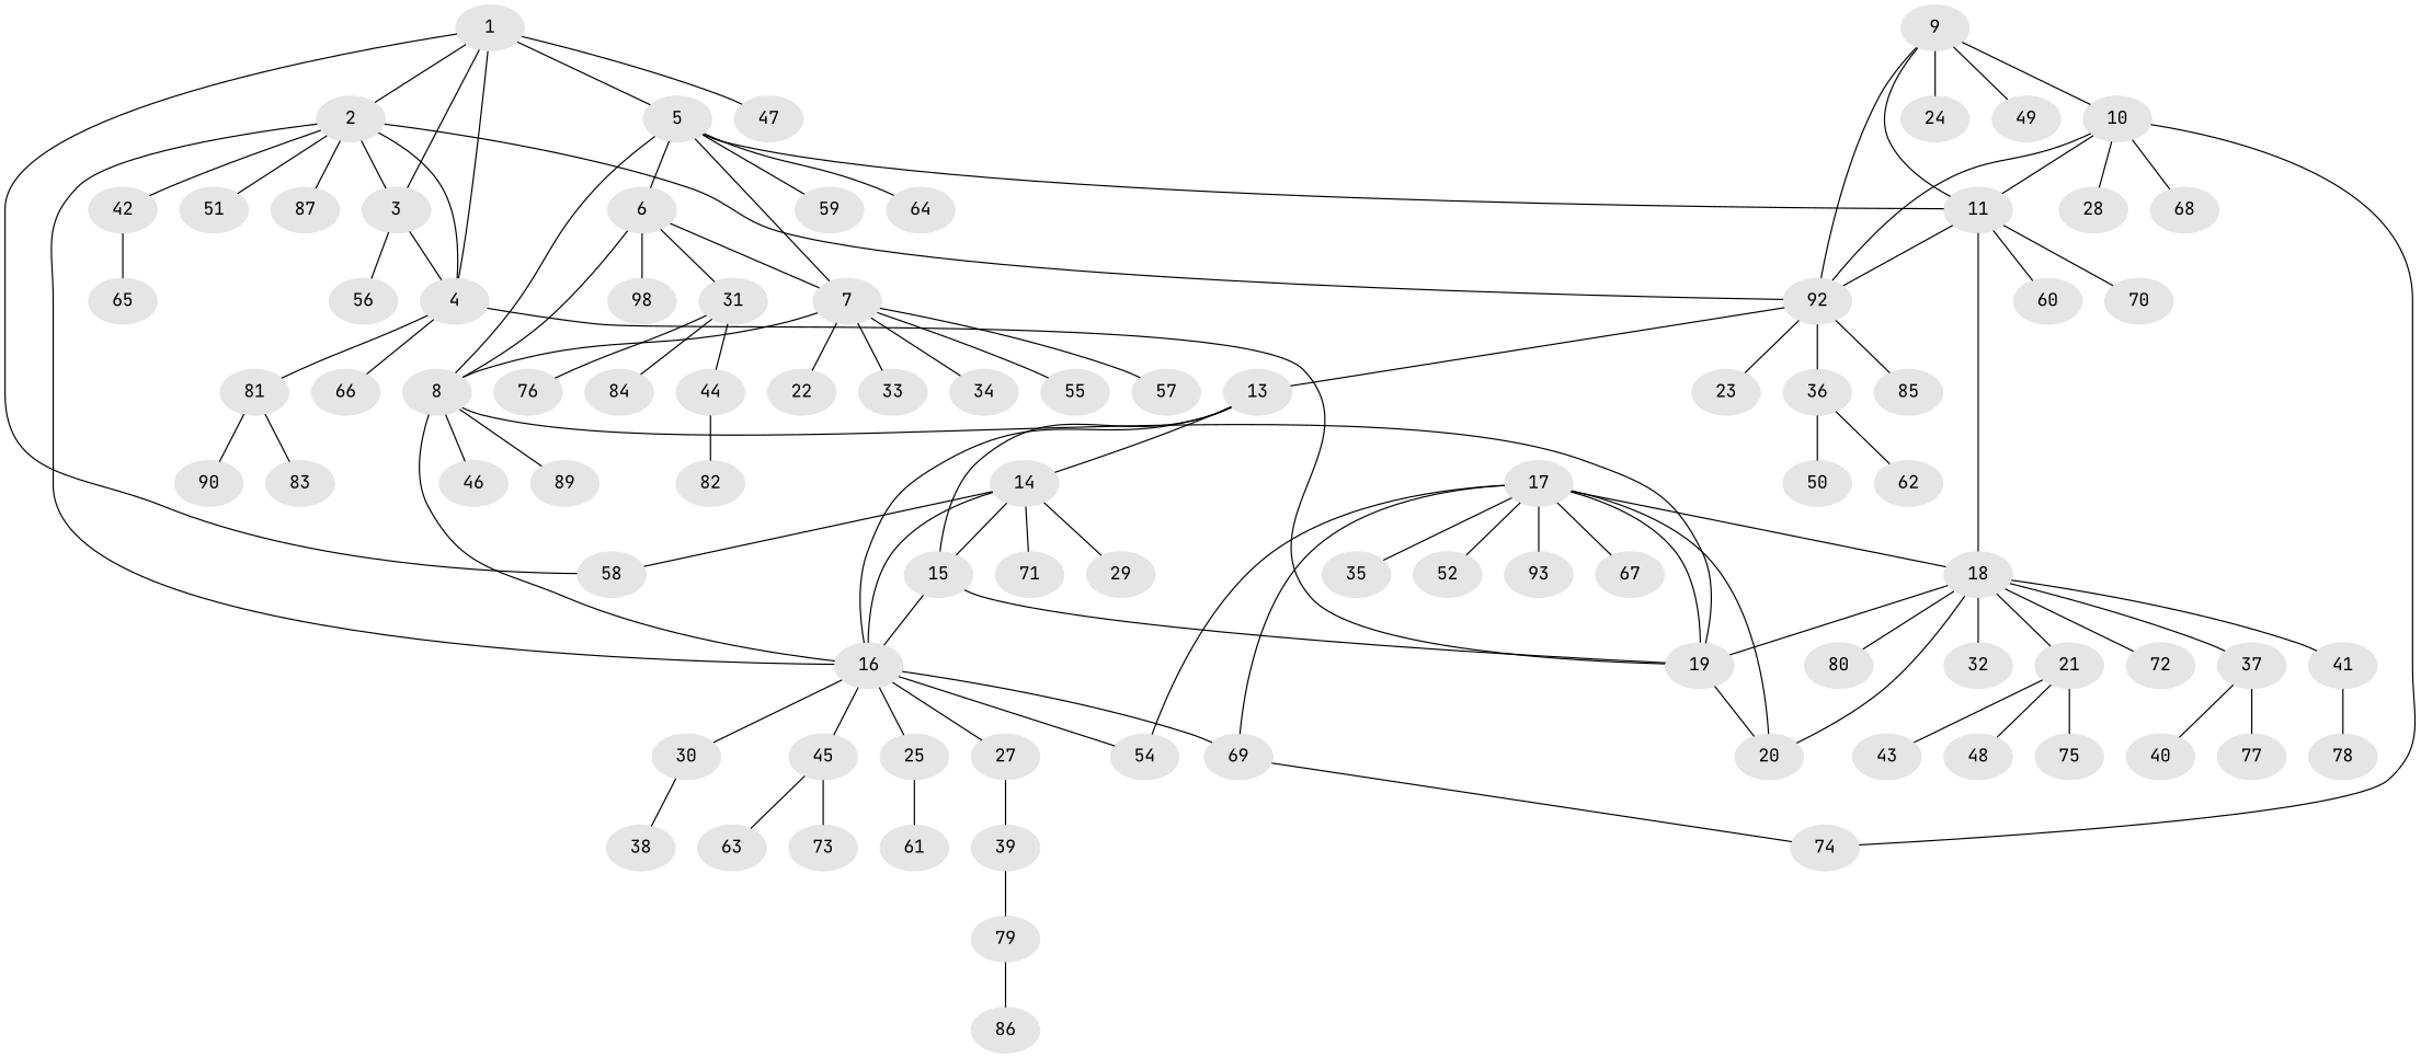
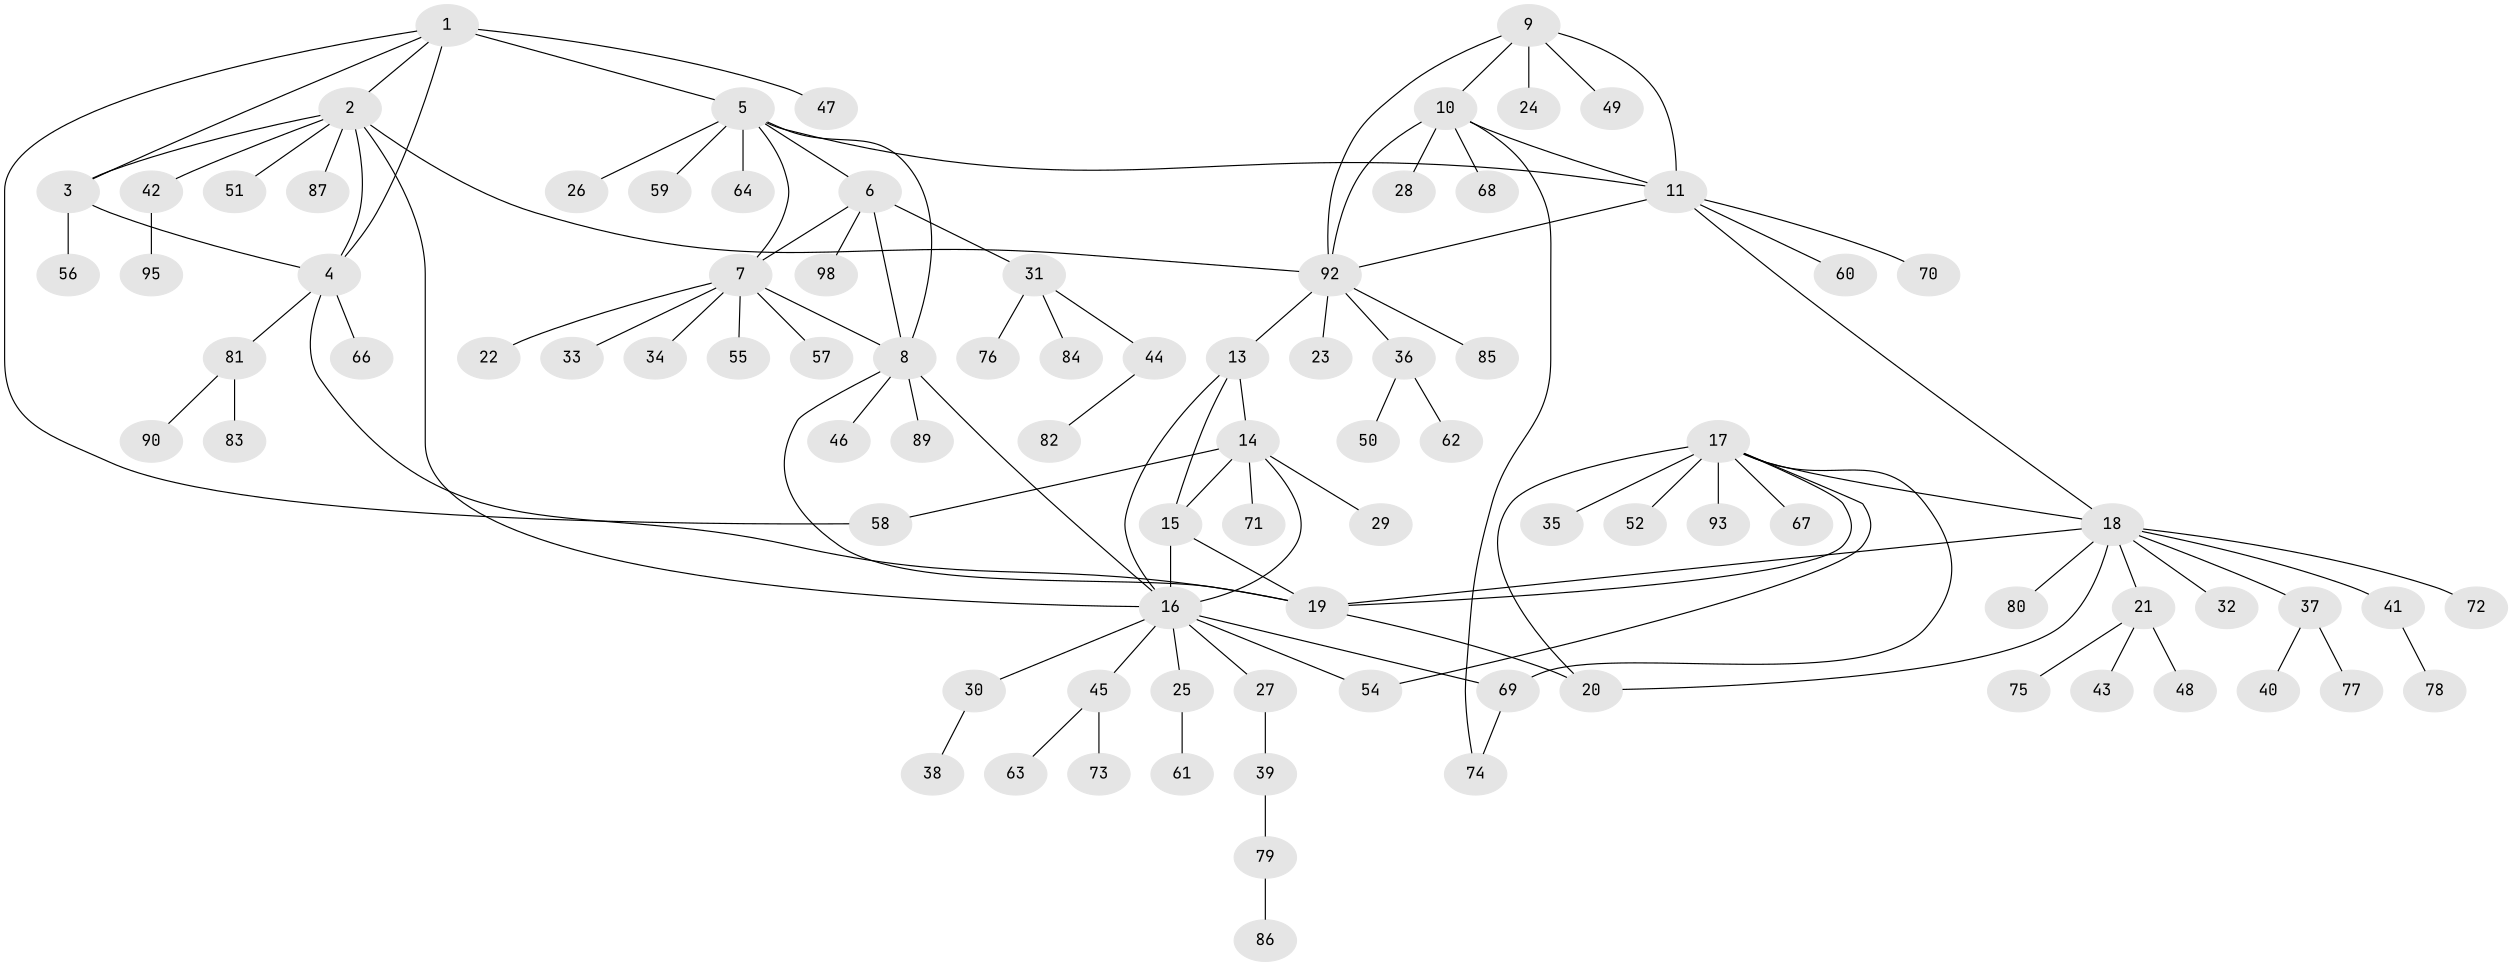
  graph {
    fontname="JetBrains Mono"
    node [color=gray90 fontname="JetBrains Mono" style=filled]
    edge [fontname="JetBrains Mono"]
    1
    2
    3
    4
    5
    47
    58
    n8 [label=92]
    16
    42
    51
    87
    56
    19
    66
    81
    6
    7
    8
    11
+   26
    59
    64
    13
    23
    36
    85
    25
    27
    30
    45
    54
    69
-   65
+   65 [label=95]
    20
    83
    90
    31
    n39 [label=98]
    22
    33
    34
    55
    57
    46
    89
    18
    60
    70
    44
    76
    84
    9
    10
    24
    49
    28
    68
    74
    21
    32
    37
    41
    72
    80
    14
    15
    50
    62
    29
    71
    61
    39
    38
    63
    73
    17
    35
    52
    n80 [label=93]
    67
    43
    48
    75
    40
    77
    78
    79
    82
    86
    1 -- 2
    1 -- 3
    1 -- 4
    1 -- 5
    1 -- 47
    1 -- 58
    2 -- 3
    2 -- 4
    2 -- n8
    2 -- 16
    2 -- 42
    2 -- 51
    2 -- 87
    3 -- 4
    3 -- 56
    4 -- 19
    4 -- 66
    4 -- 81
    5 -- 6
    5 -- 7
    5 -- 8
    5 -- 11
+   5 -- 26
    5 -- 59
    5 -- 64
    n8 -- 13
    n8 -- 23
    n8 -- 36
    n8 -- 85
    16 -- 25
    16 -- 27
    16 -- 30
    16 -- 45
    16 -- 54
    16 -- 69
    42 -- 65
    19 -- 20
    81 -- 83
    81 -- 90
    6 -- 7
    6 -- 8
    6 -- 31
    6 -- n39
    7 -- 8
    7 -- 22
    7 -- 33
    7 -- 34
    7 -- 55
    7 -- 57
    8 -- 16
    8 -- 19
    8 -- 46
    8 -- 89
    11 -- n8
    11 -- 18
    11 -- 60
    11 -- 70
    13 -- 16
    13 -- 14
    13 -- 15
    36 -- 50
    36 -- 62
    25 -- 61
    27 -- 39
    30 -- 38
    45 -- 63
    45 -- 73
    69 -- 74
    31 -- 44
    31 -- 76
    31 -- 84
    18 -- 19
    18 -- 20
    18 -- 21
    18 -- 32
    18 -- 37
    18 -- 41
    18 -- 72
    18 -- 80
    44 -- 82
    9 -- n8
    9 -- 11
    9 -- 10
    9 -- 24
    9 -- 49
    10 -- n8
    10 -- 11
    10 -- 28
    10 -- 68
    10 -- 74
    21 -- 43
    21 -- 48
    21 -- 75
    37 -- 40
    37 -- 77
    41 -- 78
    14 -- 58
    14 -- 16
    14 -- 15
    14 -- 29
    14 -- 71
    15 -- 16
    15 -- 19
    39 -- 79
    17 -- 19
    17 -- 54
    17 -- 69
    17 -- 20
    17 -- 18
    17 -- 35
    17 -- 52
    17 -- n80
    17 -- 67
    79 -- 86
  }
